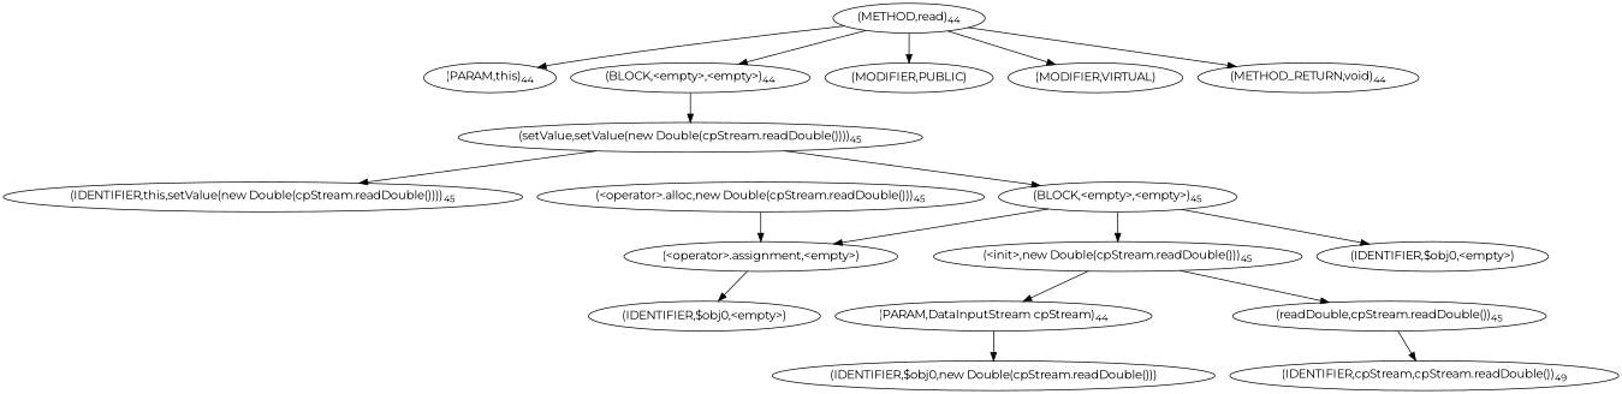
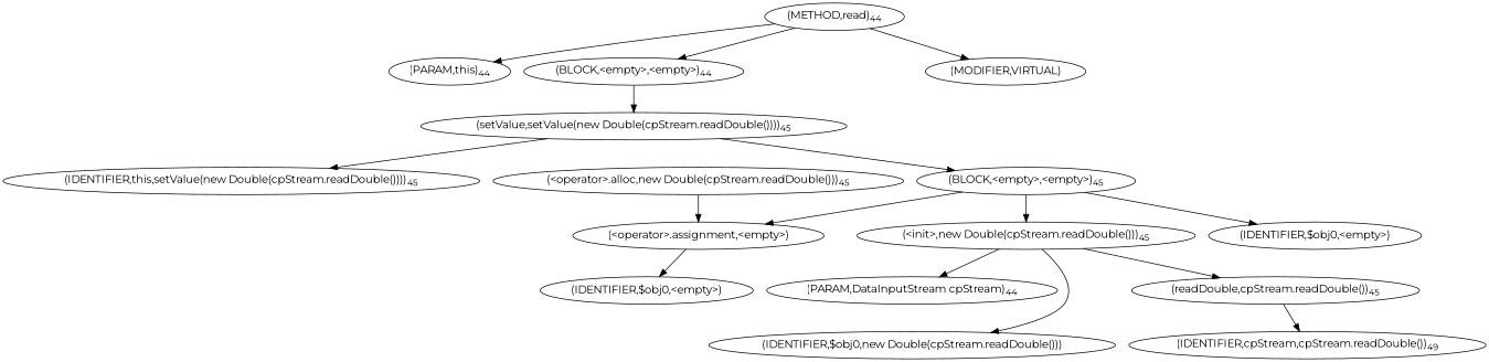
  digraph {
    fontname=Montserrat
    node [fontname=Montserrat]
    edge [fontname=Montserrat]
    n1 [label=<(METHOD,read)<SUB>44</SUB>>]
    n2 [label=<(PARAM,this)<SUB>44</SUB>>]
    n3 [label=<(BLOCK,&lt;empty&gt;,&lt;empty&gt;)<SUB>44</SUB>>]
-   n4 [label=<(MODIFIER,PUBLIC)>]
    n5 [label=<(MODIFIER,VIRTUAL)>]
-   n6 [label=<(METHOD_RETURN,void)<SUB>44</SUB>>]
    n7 [label=<(PARAM,DataInputStream cpStream)<SUB>44</SUB>>]
    n8 [label=<(setValue,setValue(new Double(cpStream.readDouble())))<SUB>45</SUB>>]
    n9 [label=<(IDENTIFIER,this,setValue(new Double(cpStream.readDouble())))<SUB>45</SUB>>]
    n10 [label=<(BLOCK,&lt;empty&gt;,&lt;empty&gt;)<SUB>45</SUB>>]
    n11 [label=<(&lt;operator&gt;.assignment,&lt;empty&gt;)>]
    n12 [label=<(&lt;init&gt;,new Double(cpStream.readDouble()))<SUB>45</SUB>>]
    n13 [label=<(IDENTIFIER,$obj0,&lt;empty&gt;)>]
    n14 [label=<(IDENTIFIER,$obj0,&lt;empty&gt;)>]
    n15 [label=<(IDENTIFIER,$obj0,new Double(cpStream.readDouble()))>]
    n16 [label=<(readDouble,cpStream.readDouble())<SUB>45</SUB>>]
    n17 [label=<(&lt;operator&gt;.alloc,new Double(cpStream.readDouble()))<SUB>45</SUB>>]
    n18 [label=<(IDENTIFIER,cpStream,cpStream.readDouble())<SUB>49</SUB>>]
    n1 -> n2
    n1 -> n3
-   n1 -> n4
    n1 -> n5
-   n1 -> n6
    n3 -> n8
    n8 -> n9
    n8 -> n10
    n10 -> n11
    n10 -> n12
    n10 -> n13
    n11 -> n14
    n12 -> n7
-   n7 -> n15
+   n12 -> n15
    n12 -> n16
    n16 -> n18
    n17 -> n11
  }
